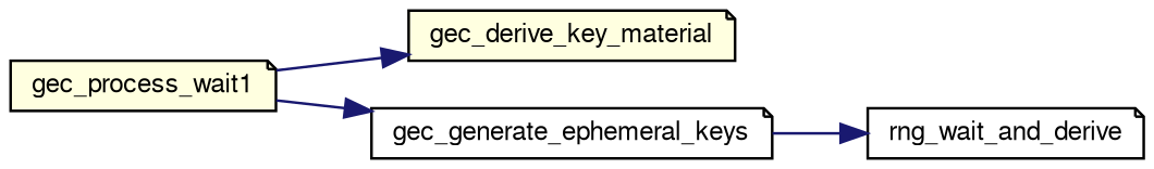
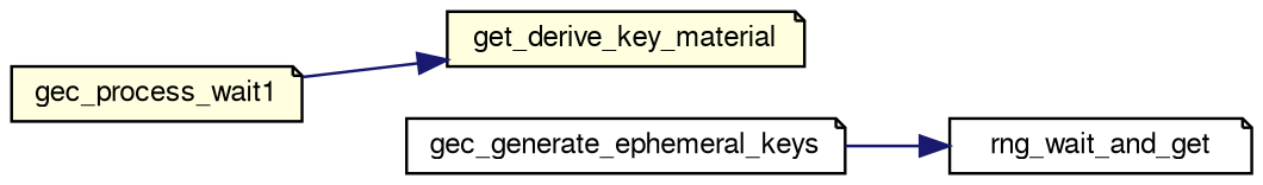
  digraph {
    rankdir=LR
    node [color=black fillcolor=lightyellow fontname=FreeSans fontsize=10 shape=note style=filled]
    edge [color=midnightblue fontname=FreeSans fontsize=10 labelfontname=FreeSans labelfontsize=10 style=solid]
    n1 [fontcolor=black height=0.2 label=gec_process_wait1 width=0.4]
-   n2 [height=0.2 label=gec_derive_key_material width=0.4]
+   n2 [height=0.2 label=get_derive_key_material width=0.4]
    n3 [fillcolor=white height=0.2 label=gec_generate_ephemeral_keys width=0.4]
-   n4 [fillcolor=white height=0.2 label=rng_wait_and_derive width=0.4]
+   n4 [fillcolor=white height=0.2 label=rng_wait_and_get width=0.4]
    n1 -> n2
-   n1 -> n3
    n3 -> n4
  }
